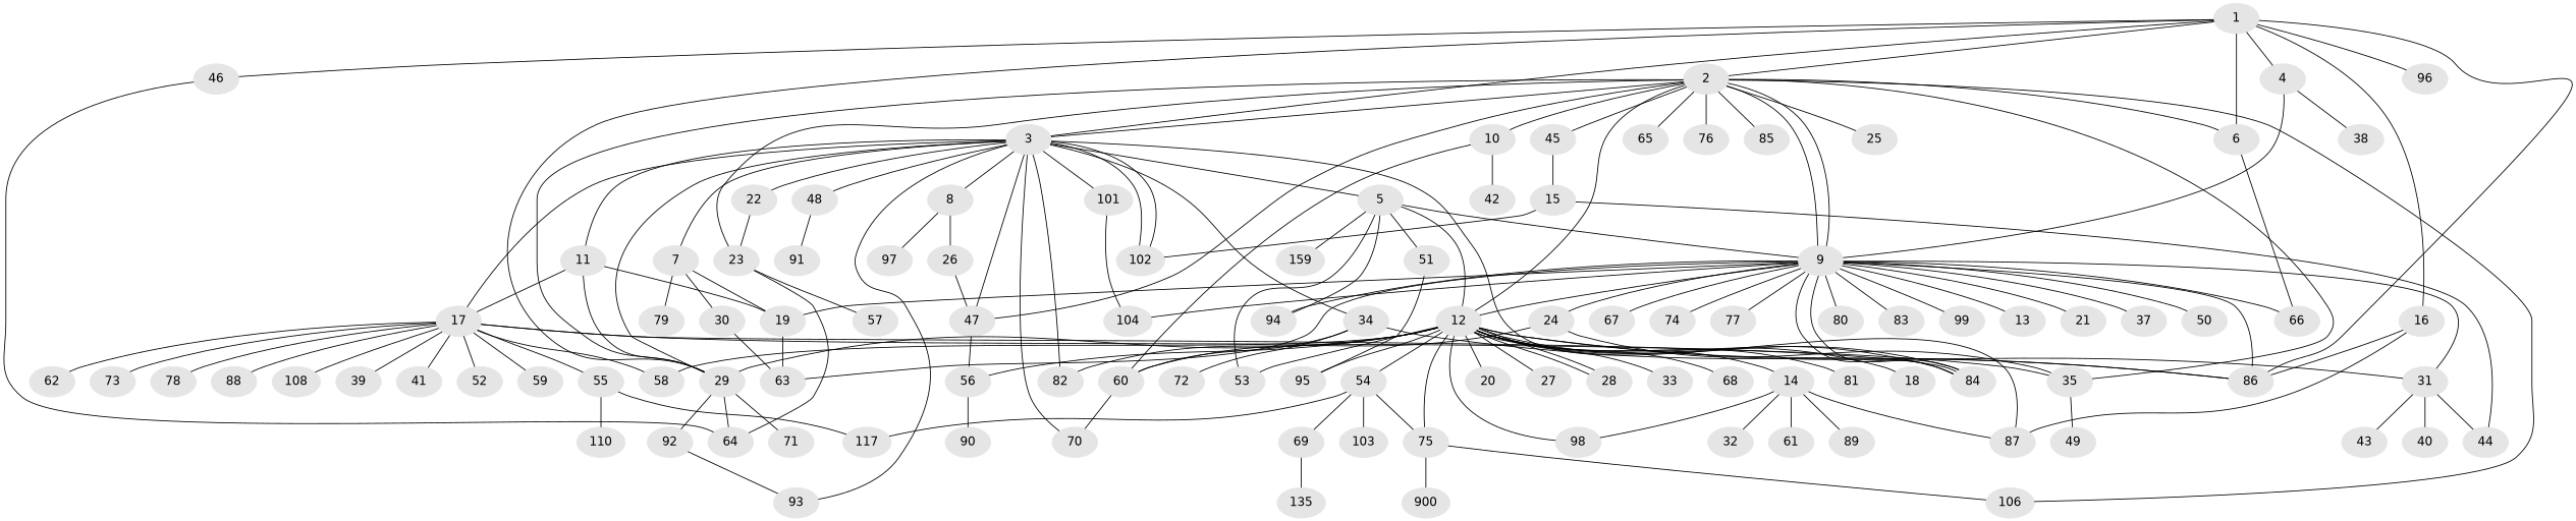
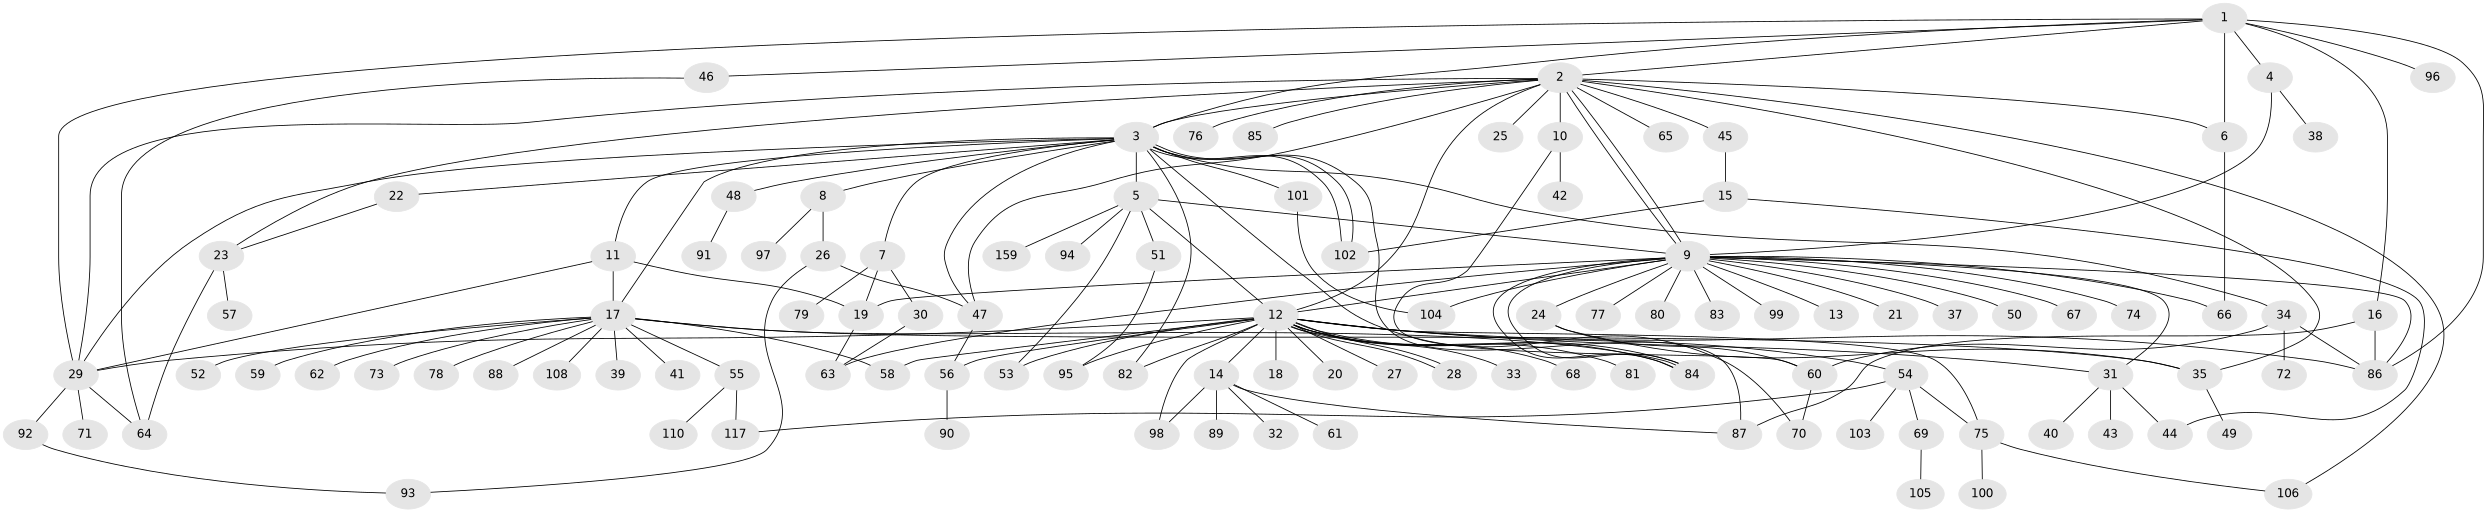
  graph {
    fontname="DejaVu Sans"
    node [color=gray90 fontname="DejaVu Sans" style=filled]
    edge [fontname="DejaVu Sans"]
    1
    2
    3
    4
    6
    29
    46
    86
    96
    16
    9
    10
    12
    23
    25
    35
    45
    47
    65
    76
    85
    106
    5
    7
    8
    11
    17
    22
    34
    48
    70
    82
    87
    93
    101
    102
    38
    66
    64
    71
    92
    104
    94
    19
    13
    21
    24
    31
    37
    50
    63
    67
    74
    77
    80
    83
    84
    99
    42
    60
    53
    14
    18
    20
    27
    28
    33
    54
    56
    58
    68
    75
    81
    95
    98
    15
    44
    57
    49
    51
    n81 [label=159]
    30
    79
    26
    97
    39
    41
    52
    55
    59
    62
    73
    78
    88
    108
    72
    91
    40
    43
    32
    61
    89
    69
    103
    n105 [label=117]
    90
-   100 [label=900]
+   100
    110
-   105 [label=135]
+   105
    1 -- 2
    1 -- 3
    1 -- 4
    1 -- 6
    1 -- 29
    1 -- 46
    1 -- 86
    1 -- 96
    1 -- 16
    2 -- 3
    2 -- 6
    2 -- 29
    2 -- 9
    2 -- 9
    2 -- 10
    2 -- 12
    2 -- 23
    2 -- 25
    2 -- 35
    2 -- 45
    2 -- 47
    2 -- 65
    2 -- 76
    2 -- 85
    2 -- 106
    3 -- 29
    3 -- 47
    3 -- 5
    3 -- 7
    3 -- 8
    3 -- 11
    3 -- 17
    3 -- 22
    3 -- 34
    3 -- 48
    3 -- 70
    3 -- 82
    3 -- 87
-   3 -- 93
+   26 -- 93
    3 -- 101
    3 -- 102
    3 -- 102
    4 -- 9
    4 -- 38
    6 -- 66
    29 -- 64
    29 -- 71
    29 -- 92
    46 -- 64
    16 -- 86
    16 -- 87
    9 -- 86
    9 -- 12
    9 -- 66
    9 -- 104
-   9 -- 94
    9 -- 19
    9 -- 13
    9 -- 21
    9 -- 24
    9 -- 31
    9 -- 37
    9 -- 50
    9 -- 63
    9 -- 67
    9 -- 74
    9 -- 77
    9 -- 80
    9 -- 83
    9 -- 84
    9 -- 84
    9 -- 99
    10 -- 42
    10 -- 60
    12 -- 29
    12 -- 86
    12 -- 82
    12 -- 31
    12 -- 84
    12 -- 84
    12 -- 53
    12 -- 14
    12 -- 18
    12 -- 20
    12 -- 27
    12 -- 28
    12 -- 28
    12 -- 33
    12 -- 54
    12 -- 56
    12 -- 58
    12 -- 68
    12 -- 75
    12 -- 81
    12 -- 95
    12 -- 98
    23 -- 64
    23 -- 57
    35 -- 49
    45 -- 15
    47 -- 56
    5 -- 9
    5 -- 12
    5 -- 94
    5 -- 53
    5 -- 51
    5 -- n81
    7 -- 19
    7 -- 30
    7 -- 79
    8 -- 26
    8 -- 97
    11 -- 29
    11 -- 17
    11 -- 19
    17 -- 35
    17 -- 84
    17 -- 58
    17 -- 39
    17 -- 41
    17 -- 52
    17 -- 55
    17 -- 59
    17 -- 62
    17 -- 73
    17 -- 78
    17 -- 88
    17 -- 108
    22 -- 23
    34 -- 86
    34 -- 60
    34 -- 72
    48 -- 91
    101 -- 104
    92 -- 93
    19 -- 63
    24 -- 35
    24 -- 60
    31 -- 44
    31 -- 40
    31 -- 43
    60 -- 70
    14 -- 87
    14 -- 98
    14 -- 32
    14 -- 61
    14 -- 89
    54 -- 75
    54 -- 69
    54 -- 103
    54 -- n105
    56 -- 90
    75 -- 106
    75 -- 100
    15 -- 102
    15 -- 44
    51 -- 95
    30 -- 63
    26 -- 47
    55 -- n105
    55 -- 110
    69 -- 105
  }
